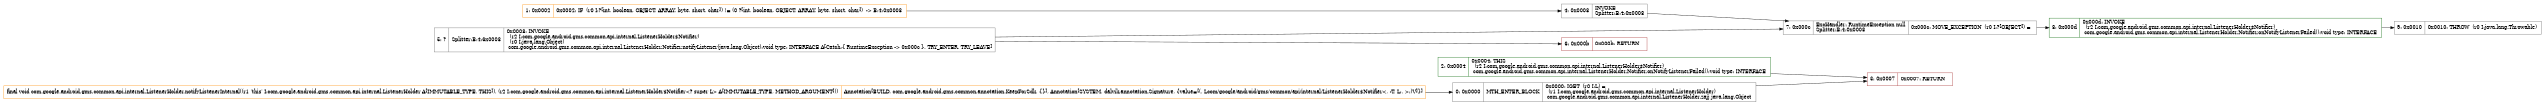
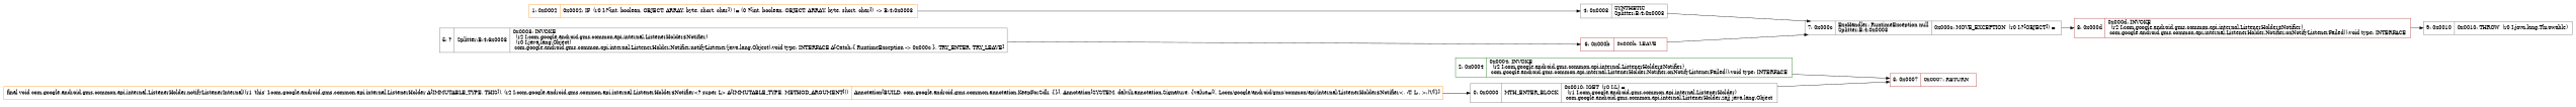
  digraph {
    rankdir=LR
    node [color=gray40 shape=record]
-   n1 [label="{0\:\ 0x0000|MTH_ENTER_BLOCK\l|0x0000: IGET  (r0 I:L) = \l  (r1 I:com.google.android.gms.common.api.internal.ListenerHolder)\l com.google.android.gms.common.api.internal.ListenerHolder.zajj java.lang.Object \l}"]
+   n1 [label="{0\:\ 0x0000|MTH_ENTER_BLOCK\l|0x0010: IGET  (r0 I:L) = \l  (r1 I:com.google.android.gms.common.api.internal.ListenerHolder)\l com.google.android.gms.common.api.internal.ListenerHolder.zajj java.lang.Object \l}"]
    n2 [color=brown label="{3\:\ 0x0007|0x0007: RETURN   \l}"]
    n3 [color=darkorange label="{1\:\ 0x0002|0x0002: IF  (r0 I:?[int, boolean, OBJECT, ARRAY, byte, short, char]) != (0 ?[int, boolean, OBJECT, ARRAY, byte, short, char])  \-\> B:4:0x0008 \l}"]
-   n4 [label="{4\:\ 0x0008|INVOKE\lSplitter:B:4:0x0008\l}"]
-   n5 [color=darkgreen label="{2\:\ 0x0004|0x0004: THIS  \l  (r2 I:com.google.android.gms.common.api.internal.ListenerHolder$Notifier)\l com.google.android.gms.common.api.internal.ListenerHolder.Notifier.onNotifyListenerFailed():void type: INTERFACE \l}"]
+   n4 [label="{4\:\ 0x0008|SYNTHETIC\lSplitter:B:4:0x0008\l}"]
+   n5 [color=darkgreen label="{2\:\ 0x0004|0x0004: INVOKE  \l  (r2 I:com.google.android.gms.common.api.internal.ListenerHolder$Notifier)\l com.google.android.gms.common.api.internal.ListenerHolder.Notifier.onNotifyListenerFailed():void type: INTERFACE \l}"]
    n6 [label="{7\:\ 0x000c|ExcHandler: RuntimeException null\lSplitter:B:4:0x0008\l|0x000c: MOVE_EXCEPTION  (r0 I:?[OBJECT]) =  \l}"]
    n7 [label="{5\:\ ?|Splitter:B:4:6x0008\l|0x0008: INVOKE  \l  (r2 I:com.google.android.gms.common.api.internal.ListenerHolder$Notifier)\l  (r0 I:java.lang.Object)\l com.google.android.gms.common.api.internal.ListenerHolder.Notifier.notifyListener(java.lang.Object):void type: INTERFACE A[Catch:\{ RuntimeException \-\> 0x000c \}, TRY_ENTER, TRY_LEAVE]\l}"]
-   n8 [color=brown label="{6\:\ 0x000b|0x000b: RETURN   \l}"]
-   n9 [color=darkgreen label="{8\:\ 0x000d|0x000d: INVOKE  \l  (r2 I:com.google.android.gms.common.api.internal.ListenerHolder$Notifier)\l com.google.android.gms.common.api.internal.ListenerHolder.Notifier.onNotifyListenerFailed():void type: INTERFACE \l}"]
+   n8 [color=brown label="{6\:\ 0x000b|0x000b: LEAVE   \l}"]
+   n9 [color=brown label="{8\:\ 0x000d|0x000d: INVOKE  \l  (r2 I:com.google.android.gms.common.api.internal.ListenerHolder$Notifier)\l com.google.android.gms.common.api.internal.ListenerHolder.Notifier.onNotifyListenerFailed():void type: INTERFACE \l}"]
    n10 [label="{9\:\ 0x0010|0x0010: THROW  (r0 I:java.lang.Throwable) \l}"]
    n11 [color=darkorange label="{final void com.google.android.gms.common.api.internal.ListenerHolder.notifyListenerInternal((r1 'this' I:com.google.android.gms.common.api.internal.ListenerHolder A[IMMUTABLE_TYPE, THIS]), (r2 I:com.google.android.gms.common.api.internal.ListenerHolder$Notifier\<? super L\> A[IMMUTABLE_TYPE, METHOD_ARGUMENT]))  | Annotation[BUILD, com.google.android.gms.common.annotation.KeepForSdk, \{\}], Annotation[SYSTEM, dalvik.annotation.Signature, \{value=[(, Lcom\/google\/android\/gms\/common\/api\/internal\/ListenerHolder$Notifier\<, \-T, L;, \>;)V]\}]\l}"]
    n1 -> n2
    n3 -> n4
    n4 -> n6
    n5 -> n2
    n6 -> n9
-   n7 -> n6
+   n8 -> n6
    n7 -> n8
    n9 -> n10
    n11 -> n1
  }
